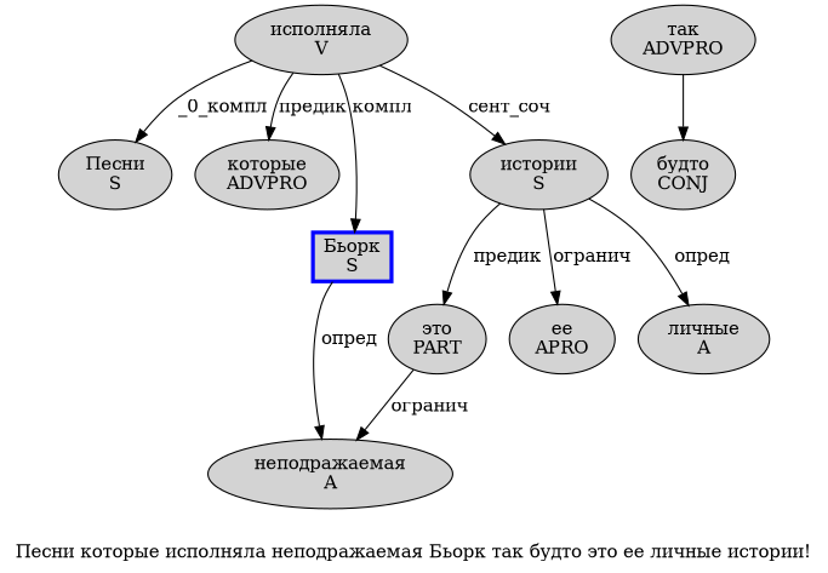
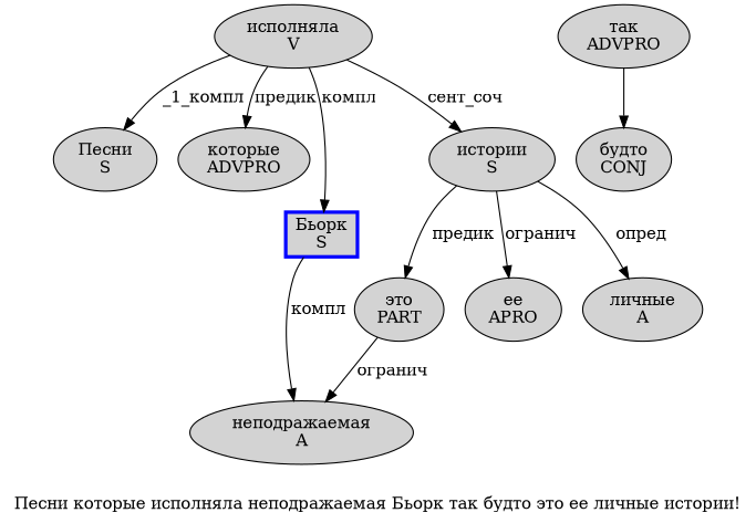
  digraph {
    label="Песни которые исполняла неподражаемая Бьорк так будто это ее личные истории!"
    node [fillcolor=lightgray penwidth=1 shape=ellipse style=filled]
    n1 [label="Песни\nS"]
    n2 [label="которые\nADVPRO"]
    n3 [label="исполняла\nV"]
    n4 [color=blue label="Бьорк\nS" penwidth=3 shape=box]
    n5 [label="истории\nS"]
    n6 [label="неподражаемая\nA"]
    n7 [label="это\nPART"]
    n8 [label="ее\nAPRO"]
    n9 [label="личные\nA"]
    n10 [label="так\nADVPRO"]
    n11 [label="будто\nCONJ"]
-   n3 -> n1 [label="_0_компл"]
+   n3 -> n1 [label="_1_компл"]
    n3 -> n2 [label="предик"]
    n3 -> n4 [label="компл"]
    n3 -> n5 [label="сент_соч"]
-   n4 -> n6 [label="опред"]
+   n4 -> n6 [label="компл"]
    n5 -> n7 [label="предик"]
    n5 -> n8 [label="огранич"]
    n5 -> n9 [label="опред"]
    n7 -> n6 [label="огранич"]
    n10 -> n11
  }
